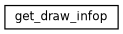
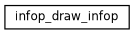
  digraph {
    rankdir=LR
-   n1 [color=black fillcolor=white fontname=Helvetica fontsize=10 height=0.2 label=get_draw_infop shape=record style=filled width=0.4]
+   n1 [color=black fillcolor=white fontname=Helvetica fontsize=10 height=0.2 label=infop_draw_infop shape=record style=filled width=0.4]
  }
